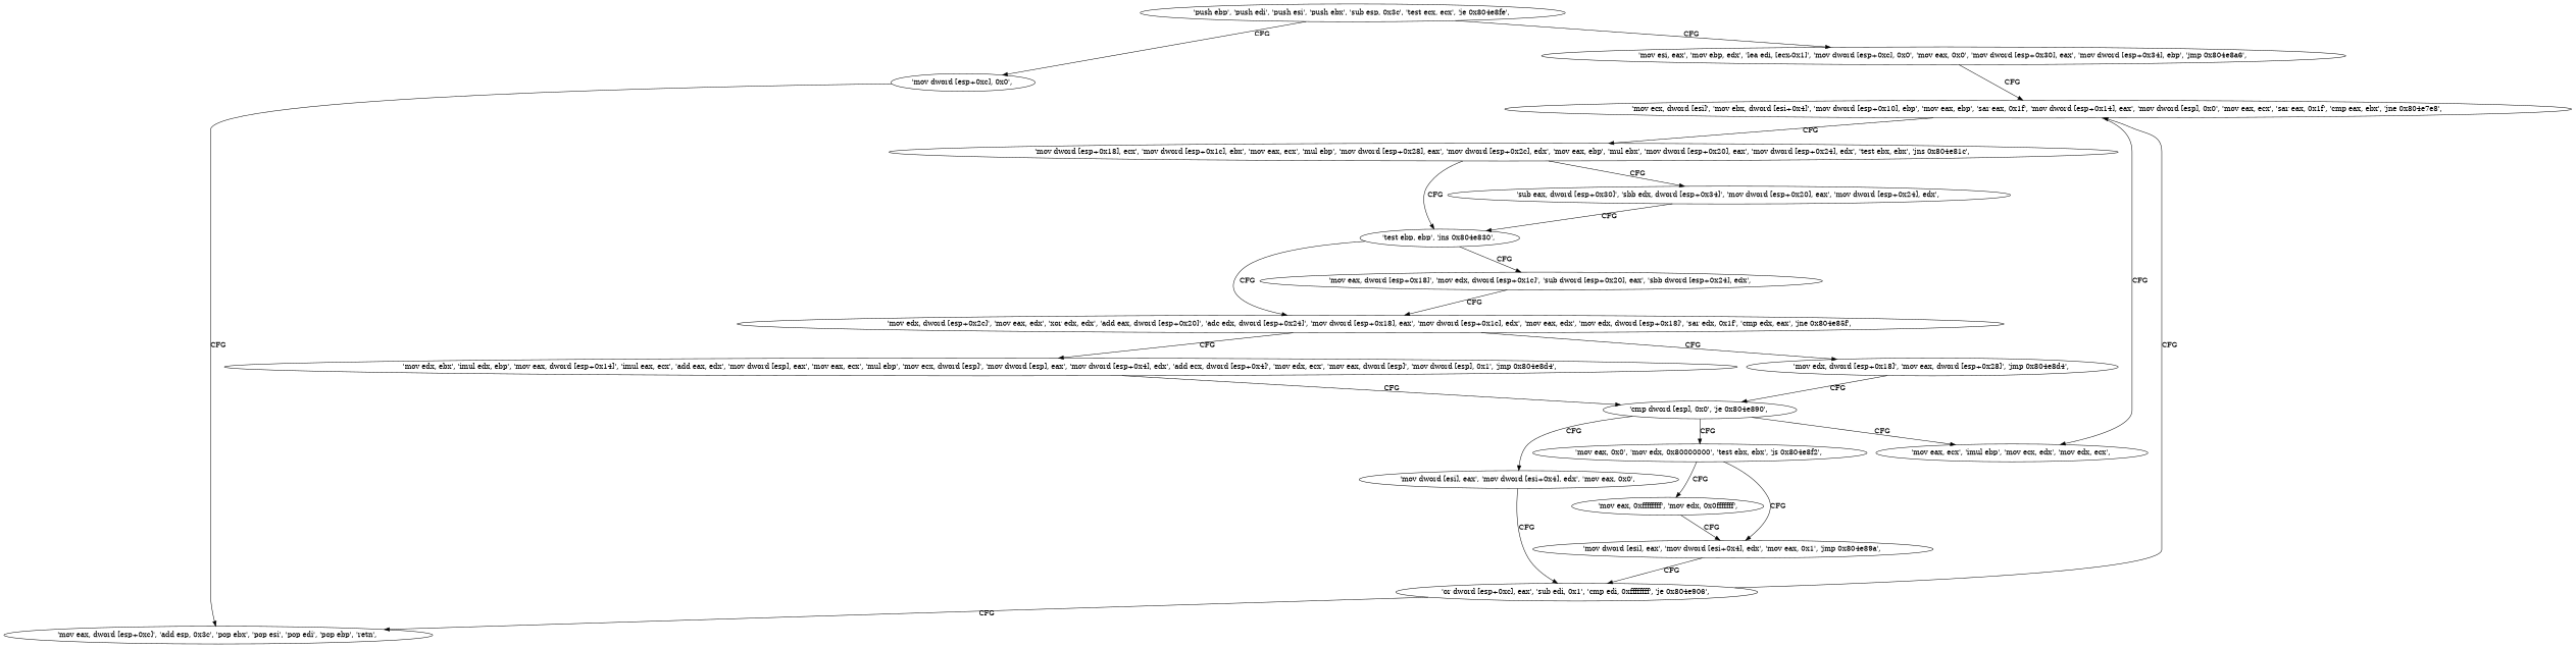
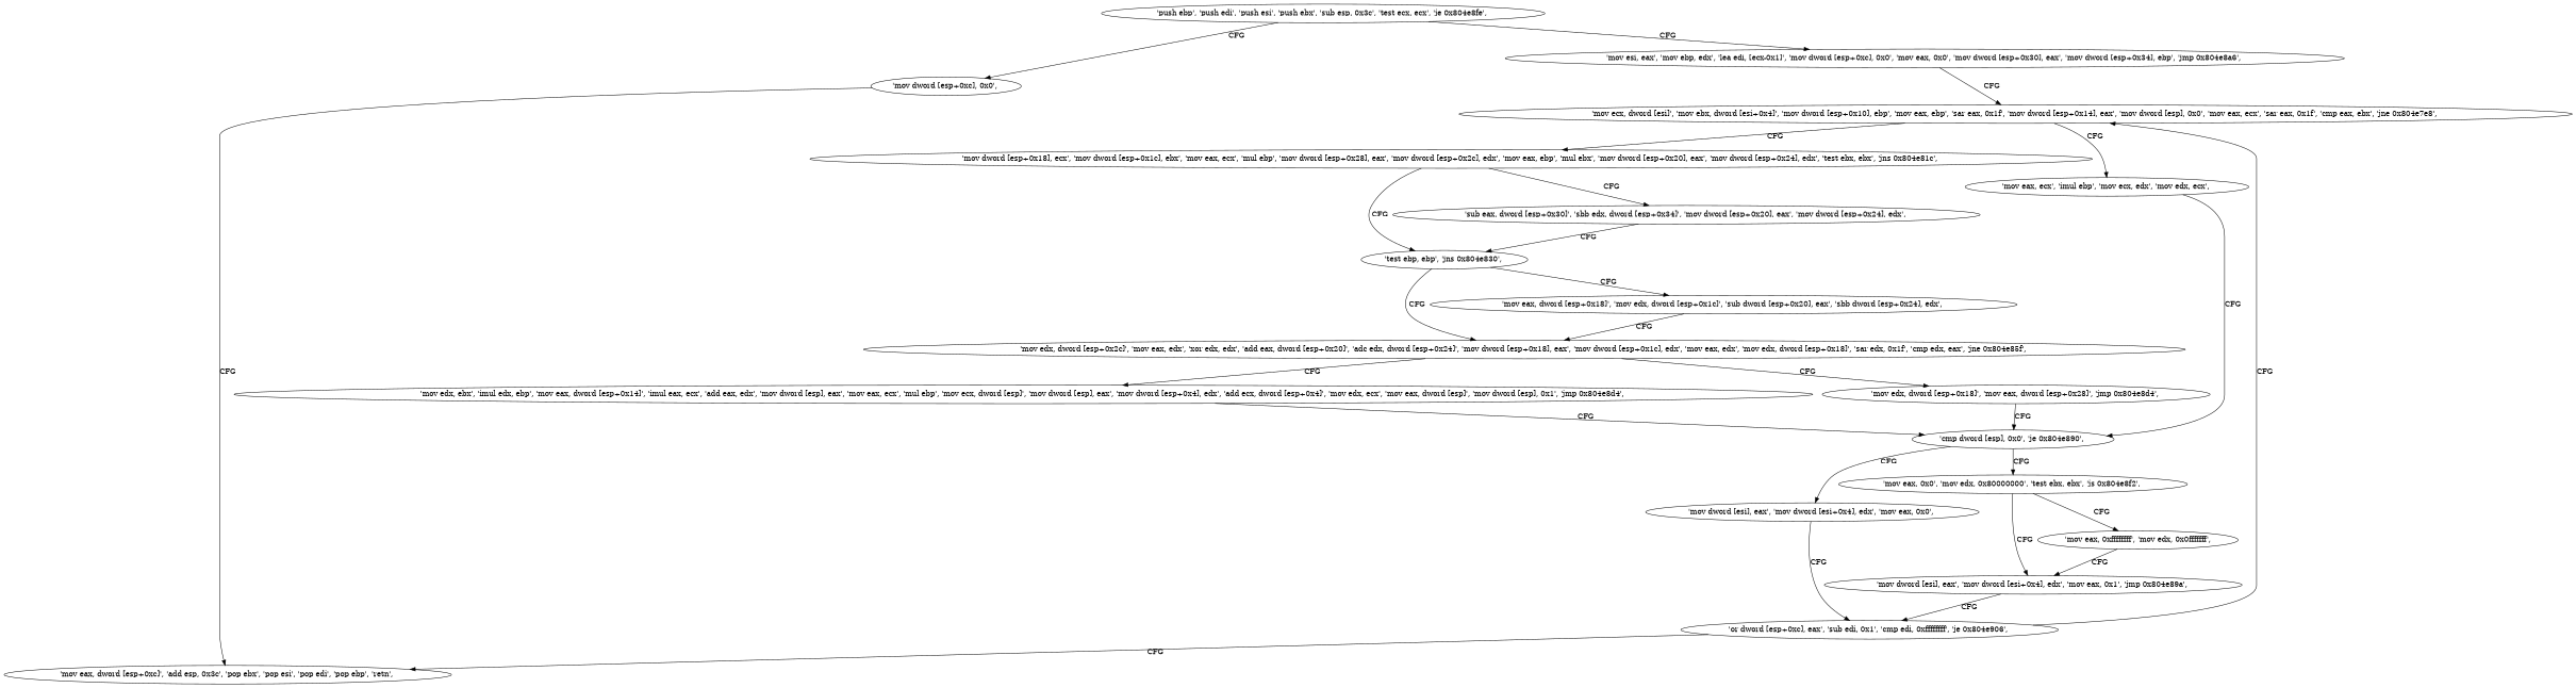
  digraph {
    n1 [label="'push ebp', 'push edi', 'push esi', 'push ebx', 'sub esp, 0x3c', 'test ecx, ecx', 'je 0x804e8fe', "]
    n2 [label="'mov dword [esp+0xc], 0x0', "]
    n3 [label="'mov esi, eax', 'mov ebp, edx', 'lea edi, [ecx-0x1]', 'mov dword [esp+0xc], 0x0', 'mov eax, 0x0', 'mov dword [esp+0x30], eax', 'mov dword [esp+0x34], ebp', 'jmp 0x804e8a6', "]
    n4 [label="'mov eax, dword [esp+0xc]', 'add esp, 0x3c', 'pop ebx', 'pop esi', 'pop edi', 'pop ebp', 'retn', "]
    n5 [label="'mov ecx, dword [esi]', 'mov ebx, dword [esi+0x4]', 'mov dword [esp+0x10], ebp', 'mov eax, ebp', 'sar eax, 0x1f', 'mov dword [esp+0x14], eax', 'mov dword [esp], 0x0', 'mov eax, ecx', 'sar eax, 0x1f', 'cmp eax, ebx', 'jne 0x804e7e8', "]
    n6 [label="'mov dword [esp+0x18], ecx', 'mov dword [esp+0x1c], ebx', 'mov eax, ecx', 'mul ebp', 'mov dword [esp+0x28], eax', 'mov dword [esp+0x2c], edx', 'mov eax, ebp', 'mul ebx', 'mov dword [esp+0x20], eax', 'mov dword [esp+0x24], edx', 'test ebx, ebx', 'jns 0x804e81c', "]
    n7 [label="'mov eax, ecx', 'imul ebp', 'mov ecx, edx', 'mov edx, ecx', "]
    n8 [label="'test ebp, ebp', 'jns 0x804e830', "]
    n9 [label="'sub eax, dword [esp+0x30]', 'sbb edx, dword [esp+0x34]', 'mov dword [esp+0x20], eax', 'mov dword [esp+0x24], edx', "]
    n10 [label="'cmp dword [esp], 0x0', 'je 0x804e890', "]
    n11 [label="'mov edx, dword [esp+0x2c]', 'mov eax, edx', 'xor edx, edx', 'add eax, dword [esp+0x20]', 'adc edx, dword [esp+0x24]', 'mov dword [esp+0x18], eax', 'mov dword [esp+0x1c], edx', 'mov eax, edx', 'mov edx, dword [esp+0x18]', 'sar edx, 0x1f', 'cmp edx, eax', 'jne 0x804e85f', "]
    n12 [label="'mov eax, dword [esp+0x18]', 'mov edx, dword [esp+0x1c]', 'sub dword [esp+0x20], eax', 'sbb dword [esp+0x24], edx', "]
    n13 [label="'mov dword [esi], eax', 'mov dword [esi+0x4], edx', 'mov eax, 0x0', "]
    n14 [label="'mov eax, 0x0', 'mov edx, 0x80000000', 'test ebx, ebx', 'js 0x804e8f2', "]
    n15 [label="'mov edx, ebx', 'imul edx, ebp', 'mov eax, dword [esp+0x14]', 'imul eax, ecx', 'add eax, edx', 'mov dword [esp], eax', 'mov eax, ecx', 'mul ebp', 'mov ecx, dword [esp]', 'mov dword [esp], eax', 'mov dword [esp+0x4], edx', 'add ecx, dword [esp+0x4]', 'mov edx, ecx', 'mov eax, dword [esp]', 'mov dword [esp], 0x1', 'jmp 0x804e8d4', "]
    n16 [label="'mov edx, dword [esp+0x18]', 'mov eax, dword [esp+0x28]', 'jmp 0x804e8d4', "]
    n17 [label="'or dword [esp+0xc], eax', 'sub edi, 0x1', 'cmp edi, 0xffffffff', 'je 0x804e906', "]
    n18 [label="'mov dword [esi], eax', 'mov dword [esi+0x4], edx', 'mov eax, 0x1', 'jmp 0x804e89a', "]
    n19 [label="'mov eax, 0xffffffff', 'mov edx, 0x0fffffff',"]
    n1 -> n2 [label=CFG]
    n1 -> n3 [label=CFG]
    n2 -> n4 [label=CFG]
    n3 -> n5 [label=CFG]
    n5 -> n6 [label=CFG]
    n5 -> n7 [label=CFG]
    n6 -> n8 [label=CFG]
    n6 -> n9 [label=CFG]
-   n10 -> n7 [label=CFG]
+   n7 -> n10 [label=CFG]
    n8 -> n11 [label=CFG]
    n8 -> n12 [label=CFG]
    n9 -> n8 [label=CFG]
    n10 -> n13 [label=CFG]
    n10 -> n14 [label=CFG]
    n11 -> n15 [label=CFG]
    n11 -> n16 [label=CFG]
    n12 -> n11 [label=CFG]
    n13 -> n17 [label=CFG]
    n14 -> n18 [label=CFG]
    n14 -> n19 [label=CFG]
    n15 -> n10 [label=CFG]
    n16 -> n10 [label=CFG]
    n17 -> n4 [label=CFG]
    n17 -> n5 [label=CFG]
    n18 -> n17 [label=CFG]
    n19 -> n18 [label=CFG]
  }
